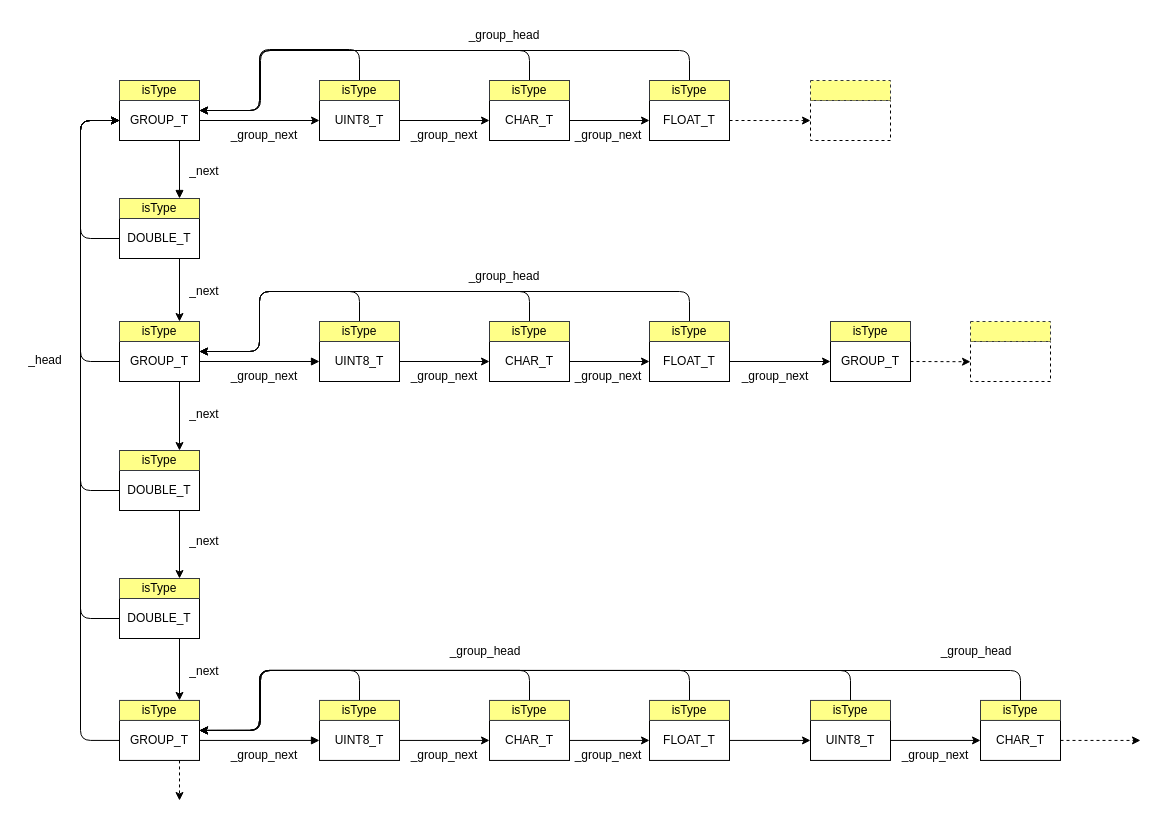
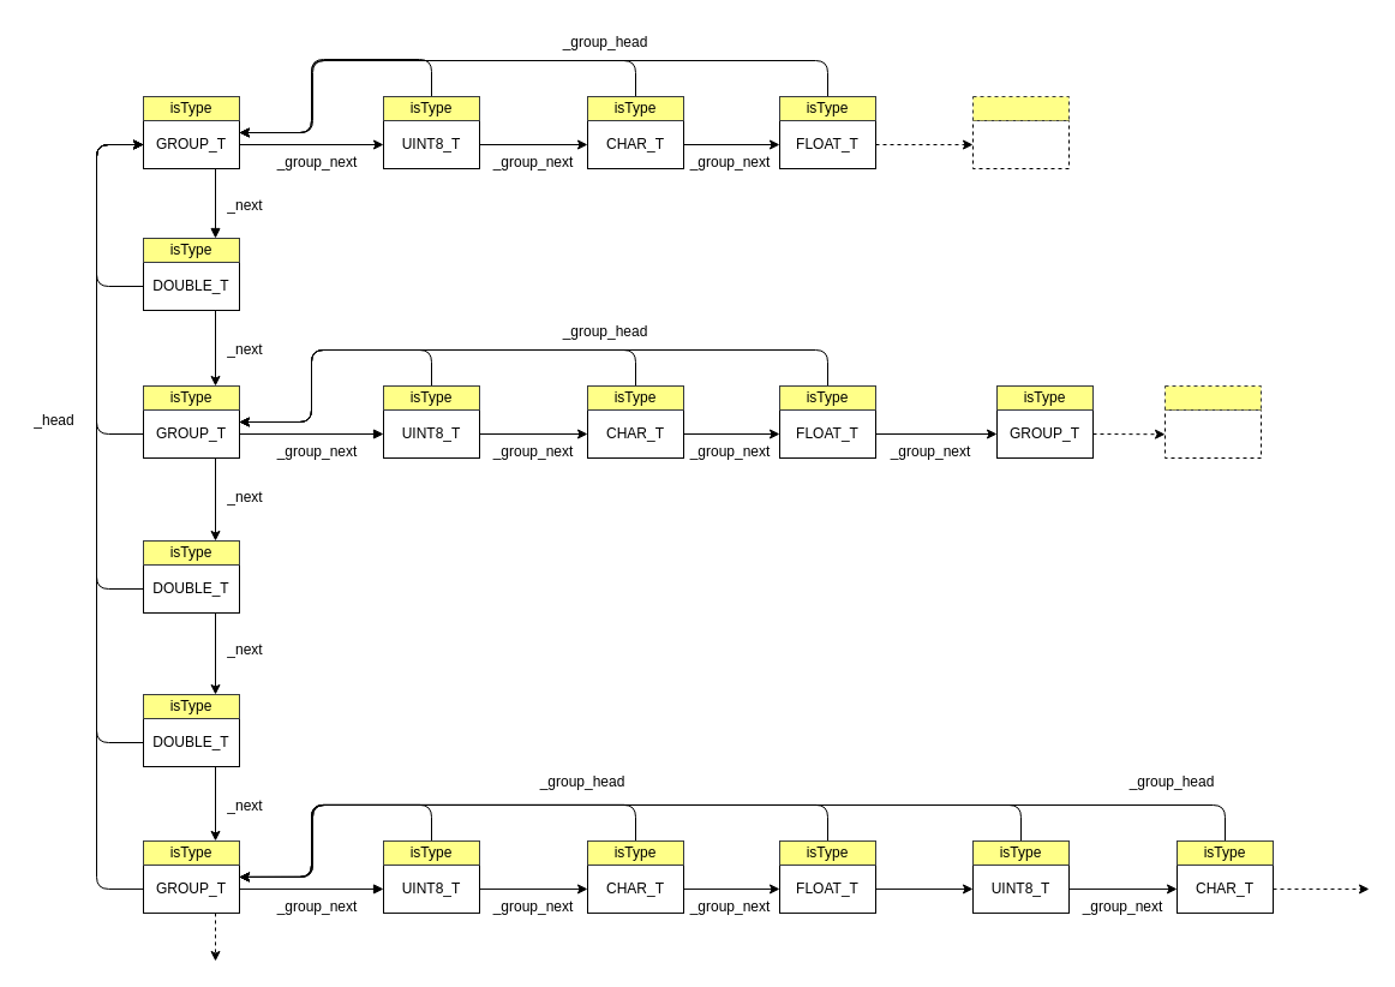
  <mxCell id="0" />
  <mxCell id="1" parent="0" />
  <mxCell id="2" style="edgeStyle=none;html=1;exitX=1;exitY=0.5;exitDx=0;exitDy=0;entryX=0;entryY=0.5;entryDx=0;entryDy=0;endArrow=block;endFill=1;" edge="1" parent="1" source="5" target="11"><mxGeometry relative="1" as="geometry" /></mxCell>
  <mxCell id="3" style="edgeStyle=none;html=1;exitX=0.75;exitY=1;exitDx=0;exitDy=0;entryX=0.75;entryY=0;entryDx=0;entryDy=0;" edge="1" parent="1" source="5" target="50"><mxGeometry relative="1" as="geometry" /></mxCell>
  <mxCell id="4" style="edgeStyle=orthogonalEdgeStyle;html=1;exitX=0;exitY=0.5;exitDx=0;exitDy=0;entryX=0;entryY=0.5;entryDx=0;entryDy=0;" edge="1" parent="1" source="5" target="25"><mxGeometry relative="1" as="geometry"><Array as="points"><mxPoint x="80" y="361" /><mxPoint x="80" y="120" /></Array></mxGeometry></mxCell>
  <mxCell id="5" value="GROUP_T" style="rounded=0;whiteSpace=wrap;html=1;" vertex="1" parent="1"><mxGeometry x="119" y="341" width="80" height="40" as="geometry" /></mxCell>
  <mxCell id="6" style="edgeStyle=none;html=1;exitX=1;exitY=0.5;exitDx=0;exitDy=0;entryX=0;entryY=0.5;entryDx=0;entryDy=0;" edge="1" parent="1" source="7" target="9"><mxGeometry relative="1" as="geometry" /></mxCell>
  <mxCell id="7" value="CHAR_T" style="rounded=0;whiteSpace=wrap;html=1;" vertex="1" parent="1"><mxGeometry x="489" y="341" width="80" height="40" as="geometry" /></mxCell>
  <mxCell id="8" style="edgeStyle=none;html=1;exitX=1;exitY=0.5;exitDx=0;exitDy=0;" edge="1" parent="1" source="9" target="93"><mxGeometry relative="1" as="geometry" /></mxCell>
  <mxCell id="9" value="FLOAT_T" style="rounded=0;whiteSpace=wrap;html=1;" vertex="1" parent="1"><mxGeometry x="649" y="341" width="80" height="40" as="geometry" /></mxCell>
  <mxCell id="10" style="edgeStyle=none;html=1;exitX=1;exitY=0.5;exitDx=0;exitDy=0;entryX=0;entryY=0.5;entryDx=0;entryDy=0;" edge="1" parent="1" source="11" target="7"><mxGeometry relative="1" as="geometry" /></mxCell>
  <mxCell id="11" value="UINT8_T" style="rounded=0;whiteSpace=wrap;html=1;" vertex="1" parent="1"><mxGeometry x="319" y="341" width="80" height="40" as="geometry" /></mxCell>
  <mxCell id="12" value="isType" style="rounded=0;whiteSpace=wrap;html=1;fillColor=#ffff88;strokeColor=#36393d;" vertex="1" parent="1"><mxGeometry x="119" y="321" width="80" height="20" as="geometry" /></mxCell>
  <mxCell id="13" style="edgeStyle=orthogonalEdgeStyle;html=1;exitX=0.5;exitY=0;exitDx=0;exitDy=0;entryX=1;entryY=0.25;entryDx=0;entryDy=0;" edge="1" parent="1" source="14" target="5"><mxGeometry relative="1" as="geometry"><Array as="points"><mxPoint x="359" y="291" /><mxPoint x="259" y="291" /><mxPoint x="259" y="351" /></Array></mxGeometry></mxCell>
  <mxCell id="14" value="isType" style="rounded=0;whiteSpace=wrap;html=1;fillColor=#ffff88;strokeColor=#36393d;" vertex="1" parent="1"><mxGeometry x="319" y="321" width="80" height="20" as="geometry" /></mxCell>
  <mxCell id="15" style="edgeStyle=orthogonalEdgeStyle;html=1;exitX=0.5;exitY=0;exitDx=0;exitDy=0;" edge="1" parent="1" source="16"><mxGeometry relative="1" as="geometry"><mxPoint x="199" y="351" as="targetPoint" /><Array as="points"><mxPoint x="529" y="291" /><mxPoint x="259" y="291" /><mxPoint x="259" y="351" /></Array></mxGeometry></mxCell>
  <mxCell id="16" value="isType" style="rounded=0;whiteSpace=wrap;html=1;fillColor=#ffff88;strokeColor=#36393d;" vertex="1" parent="1"><mxGeometry x="489" y="321" width="80" height="20" as="geometry" /></mxCell>
  <mxCell id="17" style="edgeStyle=orthogonalEdgeStyle;html=1;exitX=0.5;exitY=0;exitDx=0;exitDy=0;entryX=1;entryY=0.25;entryDx=0;entryDy=0;" edge="1" parent="1" source="18" target="5"><mxGeometry relative="1" as="geometry"><Array as="points"><mxPoint x="689" y="291" /><mxPoint x="259" y="291" /><mxPoint x="259" y="351" /></Array></mxGeometry></mxCell>
  <mxCell id="18" value="isType" style="rounded=0;whiteSpace=wrap;html=1;fillColor=#ffff88;strokeColor=#36393d;" vertex="1" parent="1"><mxGeometry x="649" y="321" width="80" height="20" as="geometry" /></mxCell>
  <mxCell id="19" value="_group_next" style="text;html=1;align=center;verticalAlign=middle;whiteSpace=wrap;rounded=0;" vertex="1" parent="1"><mxGeometry x="229" y="361" width="70" height="30" as="geometry" /></mxCell>
  <mxCell id="20" value="_group_next" style="text;html=1;align=center;verticalAlign=middle;whiteSpace=wrap;rounded=0;" vertex="1" parent="1"><mxGeometry x="409" y="361" width="70" height="30" as="geometry" /></mxCell>
  <mxCell id="21" value="_group_next" style="text;html=1;align=center;verticalAlign=middle;whiteSpace=wrap;rounded=0;" vertex="1" parent="1"><mxGeometry x="573" y="361" width="70" height="30" as="geometry" /></mxCell>
  <mxCell id="22" value="_group_head" style="text;html=1;align=center;verticalAlign=middle;whiteSpace=wrap;rounded=0;" vertex="1" parent="1"><mxGeometry x="469" y="261" width="70" height="30" as="geometry" /></mxCell>
  <mxCell id="23" style="edgeStyle=none;html=1;exitX=0.75;exitY=1;exitDx=0;exitDy=0;entryX=0.75;entryY=0;entryDx=0;entryDy=0;endArrow=block;endFill=1;" edge="1" parent="1" source="25" target="30"><mxGeometry relative="1" as="geometry"><mxPoint x="179" y="196" as="targetPoint" /></mxGeometry></mxCell>
  <mxCell id="24" style="edgeStyle=none;html=1;exitX=1;exitY=0.5;exitDx=0;exitDy=0;entryX=0;entryY=0.5;entryDx=0;entryDy=0;" edge="1" parent="1" source="25" target="36"><mxGeometry relative="1" as="geometry" /></mxCell>
  <mxCell id="25" value="GROUP_T" style="rounded=0;whiteSpace=wrap;html=1;" vertex="1" parent="1"><mxGeometry x="119" y="100" width="80" height="40" as="geometry" /></mxCell>
  <mxCell id="26" value="isType" style="rounded=0;whiteSpace=wrap;html=1;fillColor=#ffff88;strokeColor=#36393d;" vertex="1" parent="1"><mxGeometry x="119" y="80" width="80" height="20" as="geometry" /></mxCell>
  <mxCell id="27" style="edgeStyle=none;html=1;exitX=0.75;exitY=1;exitDx=0;exitDy=0;entryX=0.75;entryY=0;entryDx=0;entryDy=0;endArrow=classic;endFill=1;" edge="1" parent="1" source="29" target="12"><mxGeometry relative="1" as="geometry"><mxPoint x="179" y="271" as="sourcePoint" /></mxGeometry></mxCell>
  <mxCell id="28" style="edgeStyle=orthogonalEdgeStyle;html=1;exitX=0;exitY=0.5;exitDx=0;exitDy=0;entryX=0;entryY=0.5;entryDx=0;entryDy=0;" edge="1" parent="1" source="29" target="25"><mxGeometry relative="1" as="geometry"><Array as="points"><mxPoint x="80" y="238" /><mxPoint x="80" y="120" /></Array></mxGeometry></mxCell>
  <mxCell id="29" value="DOUBLE_T" style="rounded=0;whiteSpace=wrap;html=1;" vertex="1" parent="1"><mxGeometry x="119" y="218" width="80" height="40" as="geometry" /></mxCell>
  <mxCell id="30" value="isType" style="rounded=0;whiteSpace=wrap;html=1;fillColor=#ffff88;strokeColor=#36393d;" vertex="1" parent="1"><mxGeometry x="119" y="198" width="80" height="20" as="geometry" /></mxCell>
  <mxCell id="31" style="edgeStyle=none;html=1;exitX=1;exitY=0.5;exitDx=0;exitDy=0;entryX=0;entryY=0.5;entryDx=0;entryDy=0;" edge="1" parent="1" source="32" target="34"><mxGeometry relative="1" as="geometry" /></mxCell>
  <mxCell id="32" value="CHAR_T" style="rounded=0;whiteSpace=wrap;html=1;" vertex="1" parent="1"><mxGeometry x="489" y="100" width="80" height="40" as="geometry" /></mxCell>
  <mxCell id="33" style="edgeStyle=none;html=1;exitX=1;exitY=0.5;exitDx=0;exitDy=0;dashed=1;" edge="1" parent="1" source="34"><mxGeometry relative="1" as="geometry"><mxPoint x="810" y="120.059" as="targetPoint" /></mxGeometry></mxCell>
  <mxCell id="34" value="FLOAT_T" style="rounded=0;whiteSpace=wrap;html=1;" vertex="1" parent="1"><mxGeometry x="649" y="100" width="80" height="40" as="geometry" /></mxCell>
  <mxCell id="35" style="edgeStyle=none;html=1;exitX=1;exitY=0.5;exitDx=0;exitDy=0;entryX=0;entryY=0.5;entryDx=0;entryDy=0;" edge="1" parent="1" source="36" target="32"><mxGeometry relative="1" as="geometry" /></mxCell>
  <mxCell id="36" value="UINT8_T" style="rounded=0;whiteSpace=wrap;html=1;" vertex="1" parent="1"><mxGeometry x="319" y="100" width="80" height="40" as="geometry" /></mxCell>
  <mxCell id="37" style="edgeStyle=orthogonalEdgeStyle;html=1;exitX=0.5;exitY=0;exitDx=0;exitDy=0;entryX=1;entryY=0.25;entryDx=0;entryDy=0;" edge="1" parent="1" target="25"><mxGeometry relative="1" as="geometry"><mxPoint x="359" y="83" as="sourcePoint" /><mxPoint x="199" y="113" as="targetPoint" /><Array as="points"><mxPoint x="359" y="49" /><mxPoint x="259" y="49" /><mxPoint x="259" y="110" /></Array></mxGeometry></mxCell>
  <mxCell id="38" value="isType" style="rounded=0;whiteSpace=wrap;html=1;fillColor=#ffff88;strokeColor=#36393d;" vertex="1" parent="1"><mxGeometry x="319" y="80" width="80" height="20" as="geometry" /></mxCell>
  <mxCell id="39" style="edgeStyle=orthogonalEdgeStyle;html=1;exitX=0.5;exitY=0;exitDx=0;exitDy=0;entryX=1;entryY=0.25;entryDx=0;entryDy=0;" edge="1" parent="1" target="25"><mxGeometry relative="1" as="geometry"><mxPoint x="529" y="84" as="sourcePoint" /><mxPoint x="199" y="114" as="targetPoint" /><Array as="points"><mxPoint x="529" y="50" /><mxPoint x="260" y="50" /><mxPoint x="260" y="110" /></Array></mxGeometry></mxCell>
  <mxCell id="40" value="isType" style="rounded=0;whiteSpace=wrap;html=1;fillColor=#ffff88;strokeColor=#36393d;" vertex="1" parent="1"><mxGeometry x="489" y="80" width="80" height="20" as="geometry" /></mxCell>
  <mxCell id="41" style="edgeStyle=orthogonalEdgeStyle;html=1;exitX=0.5;exitY=0;exitDx=0;exitDy=0;entryX=1;entryY=0.25;entryDx=0;entryDy=0;" edge="1" parent="1" source="42"><mxGeometry relative="1" as="geometry"><mxPoint x="199" y="110" as="targetPoint" /><Array as="points"><mxPoint x="689" y="50" /><mxPoint x="259" y="50" /><mxPoint x="259" y="110" /></Array></mxGeometry></mxCell>
  <mxCell id="42" value="isType" style="rounded=0;whiteSpace=wrap;html=1;fillColor=#ffff88;strokeColor=#36393d;" vertex="1" parent="1"><mxGeometry x="649" y="80" width="80" height="20" as="geometry" /></mxCell>
  <mxCell id="43" value="_group_next" style="text;html=1;align=center;verticalAlign=middle;whiteSpace=wrap;rounded=0;" vertex="1" parent="1"><mxGeometry x="229" y="120" width="70" height="30" as="geometry" /></mxCell>
  <mxCell id="44" value="_group_next" style="text;html=1;align=center;verticalAlign=middle;whiteSpace=wrap;rounded=0;" vertex="1" parent="1"><mxGeometry x="409" y="120" width="70" height="30" as="geometry" /></mxCell>
  <mxCell id="45" value="_group_next" style="text;html=1;align=center;verticalAlign=middle;whiteSpace=wrap;rounded=0;" vertex="1" parent="1"><mxGeometry x="573" y="120" width="70" height="30" as="geometry" /></mxCell>
  <mxCell id="46" value="_group_head" style="text;html=1;align=center;verticalAlign=middle;whiteSpace=wrap;rounded=0;" vertex="1" parent="1"><mxGeometry x="469" y="20" width="70" height="30" as="geometry" /></mxCell>
  <mxCell id="47" style="edgeStyle=none;html=1;exitX=0.75;exitY=1;exitDx=0;exitDy=0;entryX=0.75;entryY=0;entryDx=0;entryDy=0;" edge="1" parent="1" source="49" target="54"><mxGeometry relative="1" as="geometry" /></mxCell>
  <mxCell id="48" style="edgeStyle=orthogonalEdgeStyle;html=1;exitX=0;exitY=0.5;exitDx=0;exitDy=0;entryX=0;entryY=0.5;entryDx=0;entryDy=0;" edge="1" parent="1" source="49" target="25"><mxGeometry relative="1" as="geometry"><Array as="points"><mxPoint x="80" y="490" /><mxPoint x="80" y="120" /></Array></mxGeometry></mxCell>
  <mxCell id="49" value="DOUBLE_T" style="rounded=0;whiteSpace=wrap;html=1;" vertex="1" parent="1"><mxGeometry x="119" y="470" width="80" height="40" as="geometry" /></mxCell>
  <mxCell id="50" value="isType" style="rounded=0;whiteSpace=wrap;html=1;fillColor=#ffff88;strokeColor=#36393d;" vertex="1" parent="1"><mxGeometry x="119" y="450" width="80" height="20" as="geometry" /></mxCell>
  <mxCell id="51" style="edgeStyle=none;html=1;exitX=0.75;exitY=1;exitDx=0;exitDy=0;entryX=0.75;entryY=0;entryDx=0;entryDy=0;" edge="1" parent="1" source="53" target="65"><mxGeometry relative="1" as="geometry" /></mxCell>
  <mxCell id="52" style="edgeStyle=orthogonalEdgeStyle;html=1;exitX=0;exitY=0.5;exitDx=0;exitDy=0;entryX=0;entryY=0.5;entryDx=0;entryDy=0;" edge="1" parent="1" source="53" target="25"><mxGeometry relative="1" as="geometry"><Array as="points"><mxPoint x="80" y="618" /><mxPoint x="80" y="120" /></Array></mxGeometry></mxCell>
  <mxCell id="53" value="DOUBLE_T" style="rounded=0;whiteSpace=wrap;html=1;" vertex="1" parent="1"><mxGeometry x="119" y="598" width="80" height="40" as="geometry" /></mxCell>
  <mxCell id="54" value="isType" style="rounded=0;whiteSpace=wrap;html=1;fillColor=#ffff88;strokeColor=#36393d;" vertex="1" parent="1"><mxGeometry x="119" y="578" width="80" height="20" as="geometry" /></mxCell>
  <mxCell id="55" style="edgeStyle=none;html=1;exitX=1;exitY=0.5;exitDx=0;exitDy=0;entryX=0;entryY=0.5;entryDx=0;entryDy=0;endArrow=block;endFill=1;" edge="1" parent="1" source="58" target="64"><mxGeometry relative="1" as="geometry" /></mxCell>
  <mxCell id="56" style="edgeStyle=orthogonalEdgeStyle;html=1;exitX=0;exitY=0.5;exitDx=0;exitDy=0;entryX=0;entryY=0.5;entryDx=0;entryDy=0;" edge="1" parent="1" source="58" target="25"><mxGeometry relative="1" as="geometry"><Array as="points"><mxPoint x="80" y="740" /><mxPoint x="80" y="120" /></Array></mxGeometry></mxCell>
  <mxCell id="57" style="edgeStyle=none;html=1;exitX=0.75;exitY=1;exitDx=0;exitDy=0;dashed=1;" edge="1" parent="1" source="58"><mxGeometry relative="1" as="geometry"><mxPoint x="179" y="800" as="targetPoint" /></mxGeometry></mxCell>
  <mxCell id="58" value="GROUP_T" style="rounded=0;whiteSpace=wrap;html=1;" vertex="1" parent="1"><mxGeometry x="119" y="719.93" width="80" height="40" as="geometry" /></mxCell>
  <mxCell id="59" style="edgeStyle=none;html=1;exitX=1;exitY=0.5;exitDx=0;exitDy=0;entryX=0;entryY=0.5;entryDx=0;entryDy=0;" edge="1" parent="1" source="60" target="62"><mxGeometry relative="1" as="geometry" /></mxCell>
  <mxCell id="60" value="CHAR_T" style="rounded=0;whiteSpace=wrap;html=1;" vertex="1" parent="1"><mxGeometry x="489" y="719.93" width="80" height="40" as="geometry" /></mxCell>
  <mxCell id="61" style="edgeStyle=none;html=1;exitX=1;exitY=0.5;exitDx=0;exitDy=0;entryX=0;entryY=0.5;entryDx=0;entryDy=0;" edge="1" parent="1" source="62" target="79"><mxGeometry relative="1" as="geometry" /></mxCell>
  <mxCell id="62" value="FLOAT_T" style="rounded=0;whiteSpace=wrap;html=1;" vertex="1" parent="1"><mxGeometry x="649" y="719.93" width="80" height="40" as="geometry" /></mxCell>
  <mxCell id="63" style="edgeStyle=none;html=1;exitX=1;exitY=0.5;exitDx=0;exitDy=0;entryX=0;entryY=0.5;entryDx=0;entryDy=0;" edge="1" parent="1" source="64" target="60"><mxGeometry relative="1" as="geometry" /></mxCell>
  <mxCell id="64" value="UINT8_T" style="rounded=0;whiteSpace=wrap;html=1;" vertex="1" parent="1"><mxGeometry x="319" y="719.93" width="80" height="40" as="geometry" /></mxCell>
  <mxCell id="65" value="isType" style="rounded=0;whiteSpace=wrap;html=1;fillColor=#ffff88;strokeColor=#36393d;" vertex="1" parent="1"><mxGeometry x="119" y="699.93" width="80" height="20" as="geometry" /></mxCell>
  <mxCell id="66" style="edgeStyle=orthogonalEdgeStyle;html=1;exitX=0.5;exitY=0;exitDx=0;exitDy=0;entryX=1;entryY=0.25;entryDx=0;entryDy=0;" edge="1" parent="1" source="67" target="58"><mxGeometry relative="1" as="geometry"><Array as="points"><mxPoint x="359" y="669.93" /><mxPoint x="259" y="669.93" /><mxPoint x="259" y="729.93" /></Array></mxGeometry></mxCell>
  <mxCell id="67" value="isType" style="rounded=0;whiteSpace=wrap;html=1;fillColor=#ffff88;strokeColor=#36393d;" vertex="1" parent="1"><mxGeometry x="319" y="699.93" width="80" height="20" as="geometry" /></mxCell>
  <mxCell id="68" style="edgeStyle=orthogonalEdgeStyle;html=1;exitX=0.5;exitY=0;exitDx=0;exitDy=0;" edge="1" parent="1" source="69"><mxGeometry relative="1" as="geometry"><mxPoint x="199" y="729.93" as="targetPoint" /><Array as="points"><mxPoint x="529" y="669.93" /><mxPoint x="259" y="669.93" /><mxPoint x="259" y="729.93" /></Array></mxGeometry></mxCell>
  <mxCell id="69" value="isType" style="rounded=0;whiteSpace=wrap;html=1;fillColor=#ffff88;strokeColor=#36393d;" vertex="1" parent="1"><mxGeometry x="489" y="699.93" width="80" height="20" as="geometry" /></mxCell>
  <mxCell id="70" style="edgeStyle=orthogonalEdgeStyle;html=1;exitX=0.5;exitY=0;exitDx=0;exitDy=0;entryX=1;entryY=0.25;entryDx=0;entryDy=0;" edge="1" parent="1" source="71" target="58"><mxGeometry relative="1" as="geometry"><Array as="points"><mxPoint x="689" y="669.93" /><mxPoint x="259" y="669.93" /><mxPoint x="259" y="729.93" /></Array></mxGeometry></mxCell>
  <mxCell id="71" value="isType" style="rounded=0;whiteSpace=wrap;html=1;fillColor=#ffff88;strokeColor=#36393d;" vertex="1" parent="1"><mxGeometry x="649" y="699.93" width="80" height="20" as="geometry" /></mxCell>
  <mxCell id="72" value="_group_next" style="text;html=1;align=center;verticalAlign=middle;whiteSpace=wrap;rounded=0;" vertex="1" parent="1"><mxGeometry x="229" y="739.93" width="70" height="30" as="geometry" /></mxCell>
  <mxCell id="73" value="_group_next" style="text;html=1;align=center;verticalAlign=middle;whiteSpace=wrap;rounded=0;" vertex="1" parent="1"><mxGeometry x="409" y="739.93" width="70" height="30" as="geometry" /></mxCell>
  <mxCell id="74" value="_group_next" style="text;html=1;align=center;verticalAlign=middle;whiteSpace=wrap;rounded=0;" vertex="1" parent="1"><mxGeometry x="573" y="739.93" width="70" height="30" as="geometry" /></mxCell>
  <mxCell id="75" value="_group_head" style="text;html=1;align=center;verticalAlign=middle;whiteSpace=wrap;rounded=0;" vertex="1" parent="1"><mxGeometry x="450" y="636" width="70" height="30" as="geometry" /></mxCell>
  <mxCell id="76" style="edgeStyle=none;html=1;exitX=1;exitY=0.5;exitDx=0;exitDy=0;entryX=0;entryY=0.5;entryDx=0;entryDy=0;dashed=1;" edge="1" parent="1" source="77"><mxGeometry relative="1" as="geometry"><mxPoint x="1140" y="739.93" as="targetPoint" /></mxGeometry></mxCell>
  <mxCell id="77" value="CHAR_T" style="rounded=0;whiteSpace=wrap;html=1;" vertex="1" parent="1"><mxGeometry x="980" y="719.93" width="80" height="40" as="geometry" /></mxCell>
  <mxCell id="78" style="edgeStyle=none;html=1;exitX=1;exitY=0.5;exitDx=0;exitDy=0;entryX=0;entryY=0.5;entryDx=0;entryDy=0;" edge="1" parent="1" source="79" target="77"><mxGeometry relative="1" as="geometry" /></mxCell>
  <mxCell id="79" value="UINT8_T" style="rounded=0;whiteSpace=wrap;html=1;" vertex="1" parent="1"><mxGeometry x="810" y="719.93" width="80" height="40" as="geometry" /></mxCell>
  <mxCell id="80" style="edgeStyle=orthogonalEdgeStyle;html=1;exitX=0.5;exitY=0;exitDx=0;exitDy=0;entryX=1;entryY=0.25;entryDx=0;entryDy=0;" edge="1" parent="1" target="58"><mxGeometry relative="1" as="geometry"><mxPoint x="850" y="703.93" as="sourcePoint" /><mxPoint x="199" y="733.93" as="targetPoint" /><Array as="points"><mxPoint x="850" y="670" /><mxPoint x="260" y="670" /><mxPoint x="260" y="730" /><mxPoint x="199" y="730" /></Array></mxGeometry></mxCell>
  <mxCell id="81" value="isType" style="rounded=0;whiteSpace=wrap;html=1;fillColor=#ffff88;strokeColor=#36393d;" vertex="1" parent="1"><mxGeometry x="810" y="699.93" width="80" height="20" as="geometry" /></mxCell>
  <mxCell id="82" style="edgeStyle=orthogonalEdgeStyle;html=1;exitX=0.5;exitY=0;exitDx=0;exitDy=0;entryX=1;entryY=0.25;entryDx=0;entryDy=0;" edge="1" parent="1" target="58"><mxGeometry relative="1" as="geometry"><mxPoint x="1020" y="703.93" as="sourcePoint" /><mxPoint x="199" y="733.93" as="targetPoint" /><Array as="points"><mxPoint x="1020" y="670" /><mxPoint x="260" y="670" /><mxPoint x="260" y="730" /><mxPoint x="199" y="730" /></Array></mxGeometry></mxCell>
  <mxCell id="83" value="isType" style="rounded=0;whiteSpace=wrap;html=1;fillColor=#ffff88;strokeColor=#36393d;" vertex="1" parent="1"><mxGeometry x="980" y="699.93" width="80" height="20" as="geometry" /></mxCell>
  <mxCell id="84" value="_group_next" style="text;html=1;align=center;verticalAlign=middle;whiteSpace=wrap;rounded=0;" vertex="1" parent="1"><mxGeometry x="900" y="739.93" width="70" height="30" as="geometry" /></mxCell>
  <mxCell id="85" value="_group_head" style="text;html=1;align=center;verticalAlign=middle;whiteSpace=wrap;rounded=0;" vertex="1" parent="1"><mxGeometry x="941" y="636" width="70" height="30" as="geometry" /></mxCell>
  <mxCell id="86" value="_next" style="text;html=1;align=center;verticalAlign=middle;whiteSpace=wrap;rounded=0;" vertex="1" parent="1"><mxGeometry x="179" y="156" width="50" height="30" as="geometry" /></mxCell>
  <mxCell id="87" value="_next" style="text;html=1;align=center;verticalAlign=middle;whiteSpace=wrap;rounded=0;" vertex="1" parent="1"><mxGeometry x="179" y="276" width="50" height="30" as="geometry" /></mxCell>
  <mxCell id="88" value="_next" style="text;html=1;align=center;verticalAlign=middle;whiteSpace=wrap;rounded=0;" vertex="1" parent="1"><mxGeometry x="179" y="398.5" width="50" height="30" as="geometry" /></mxCell>
  <mxCell id="89" value="_next" style="text;html=1;align=center;verticalAlign=middle;whiteSpace=wrap;rounded=0;" vertex="1" parent="1"><mxGeometry x="179" y="526" width="50" height="30" as="geometry" /></mxCell>
  <mxCell id="90" value="_next" style="text;html=1;align=center;verticalAlign=middle;whiteSpace=wrap;rounded=0;" vertex="1" parent="1"><mxGeometry x="179" y="656" width="50" height="30" as="geometry" /></mxCell>
- <mxCell id="91" value="_head" style="text;html=1;align=center;verticalAlign=middle;whiteSpace=wrap;rounded=0;" vertex="1" parent="1"><mxGeometry x="20" y="345" width="50" height="30" as="geometry" /></mxCell>
+ <mxCell id="91" value="_head" style="text;html=1;align=center;verticalAlign=middle;whiteSpace=wrap;rounded=0;" vertex="1" parent="1"><mxGeometry x="20" y="335" width="50" height="30" as="geometry" /></mxCell>
  <mxCell id="92" style="edgeStyle=none;html=1;exitX=1;exitY=0.5;exitDx=0;exitDy=0;dashed=1;" edge="1" parent="1" source="93"><mxGeometry relative="1" as="geometry"><mxPoint x="970" y="361.235" as="targetPoint" /></mxGeometry></mxCell>
  <mxCell id="93" value="GROUP_T" style="rounded=0;whiteSpace=wrap;html=1;" vertex="1" parent="1"><mxGeometry x="830" y="341" width="80" height="40" as="geometry" /></mxCell>
  <mxCell id="94" value="isType" style="rounded=0;whiteSpace=wrap;html=1;fillColor=#ffff88;strokeColor=#36393d;" vertex="1" parent="1"><mxGeometry x="830" y="321" width="80" height="20" as="geometry" /></mxCell>
  <mxCell id="95" value="_group_next" style="text;html=1;align=center;verticalAlign=middle;whiteSpace=wrap;rounded=0;" vertex="1" parent="1"><mxGeometry x="740" y="361" width="70" height="30" as="geometry" /></mxCell>
  <mxCell id="96" value="" style="rounded=0;whiteSpace=wrap;html=1;dashed=1;" vertex="1" parent="1"><mxGeometry x="810" y="100" width="80" height="40" as="geometry" /></mxCell>
  <mxCell id="97" value="" style="rounded=0;whiteSpace=wrap;html=1;fillColor=#ffff88;strokeColor=#36393d;dashed=1;" vertex="1" parent="1"><mxGeometry x="810" y="80" width="80" height="20" as="geometry" /></mxCell>
  <mxCell id="98" value="" style="rounded=0;whiteSpace=wrap;html=1;dashed=1;" vertex="1" parent="1"><mxGeometry x="970" y="341" width="80" height="40" as="geometry" /></mxCell>
  <mxCell id="99" value="" style="rounded=0;whiteSpace=wrap;html=1;fillColor=#ffff88;strokeColor=#36393d;dashed=1;" vertex="1" parent="1"><mxGeometry x="970" y="321" width="80" height="20" as="geometry" /></mxCell>
